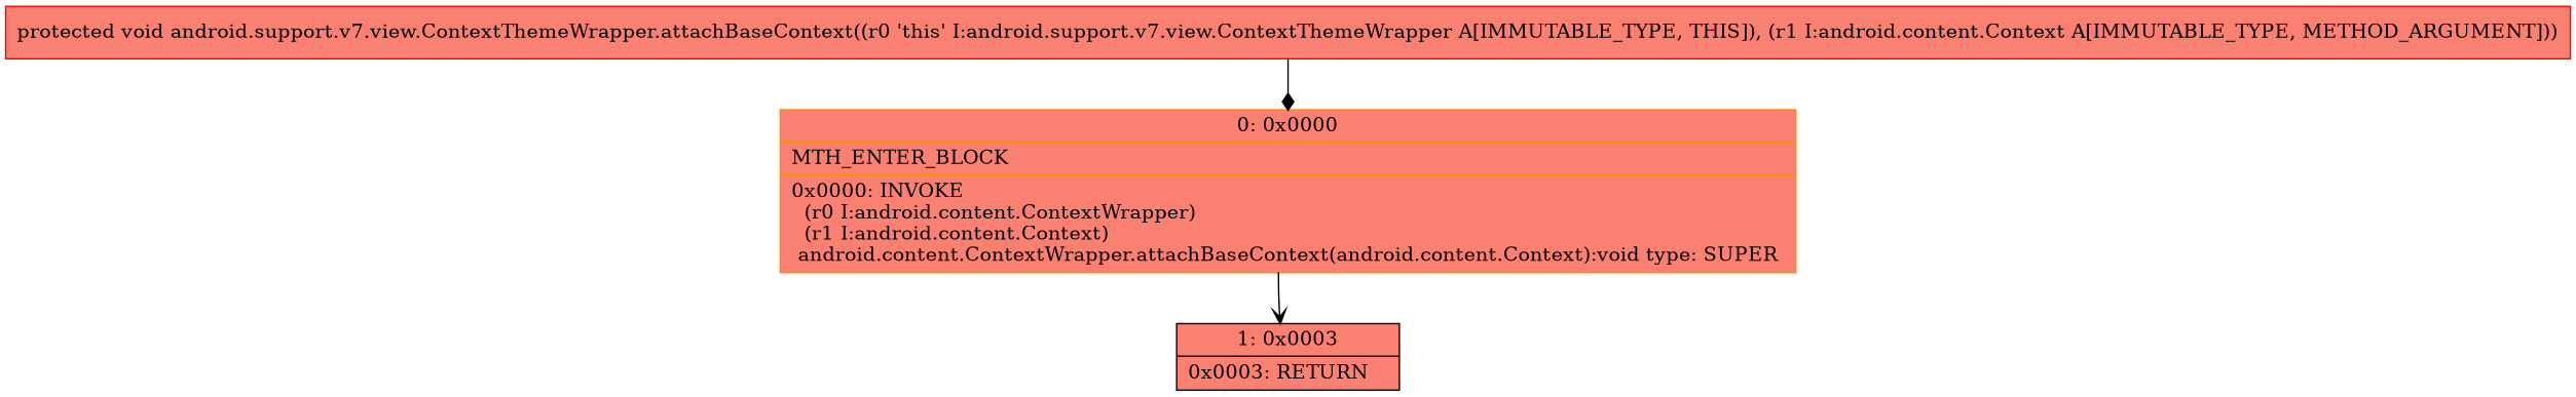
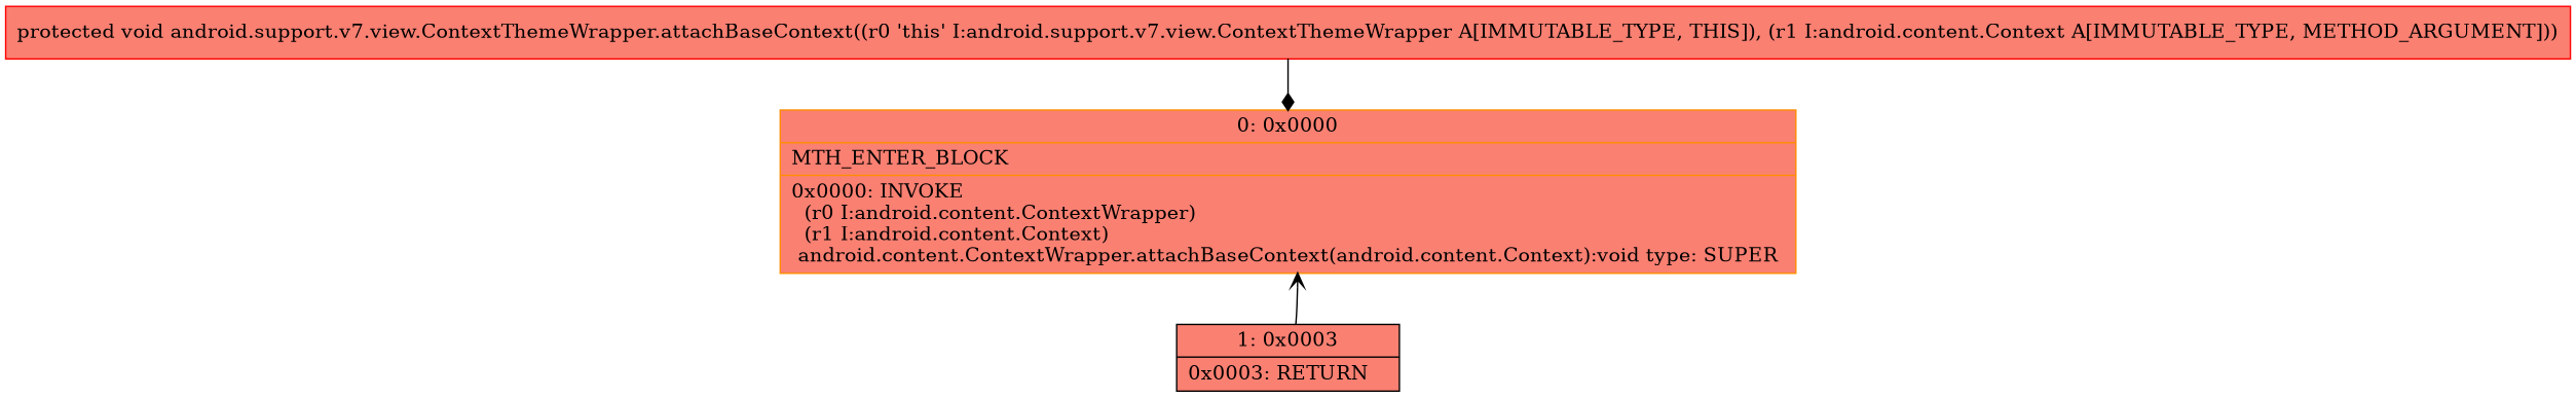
  digraph {
    node [shape=record style=filled fillcolor=salmon]
    n1 [label="{0\:\ 0x0000|MTH_ENTER_BLOCK\l|0x0000: INVOKE  \l  (r0 I:android.content.ContextWrapper)\l  (r1 I:android.content.Context)\l android.content.ContextWrapper.attachBaseContext(android.content.Context):void type: SUPER \l}" color=darkorange]
    n2 [label="{1\:\ 0x0003|0x0003: RETURN   \l}" color=black]
    n3 [label="{protected void android.support.v7.view.ContextThemeWrapper.attachBaseContext((r0 'this' I:android.support.v7.view.ContextThemeWrapper A[IMMUTABLE_TYPE, THIS]), (r1 I:android.content.Context A[IMMUTABLE_TYPE, METHOD_ARGUMENT])) }" color=red]
-   n1 -> n2 [arrowhead=vee]
+   n2 -> n1 [arrowhead=vee]
    n3 -> n1 [arrowhead=diamond]
  }
